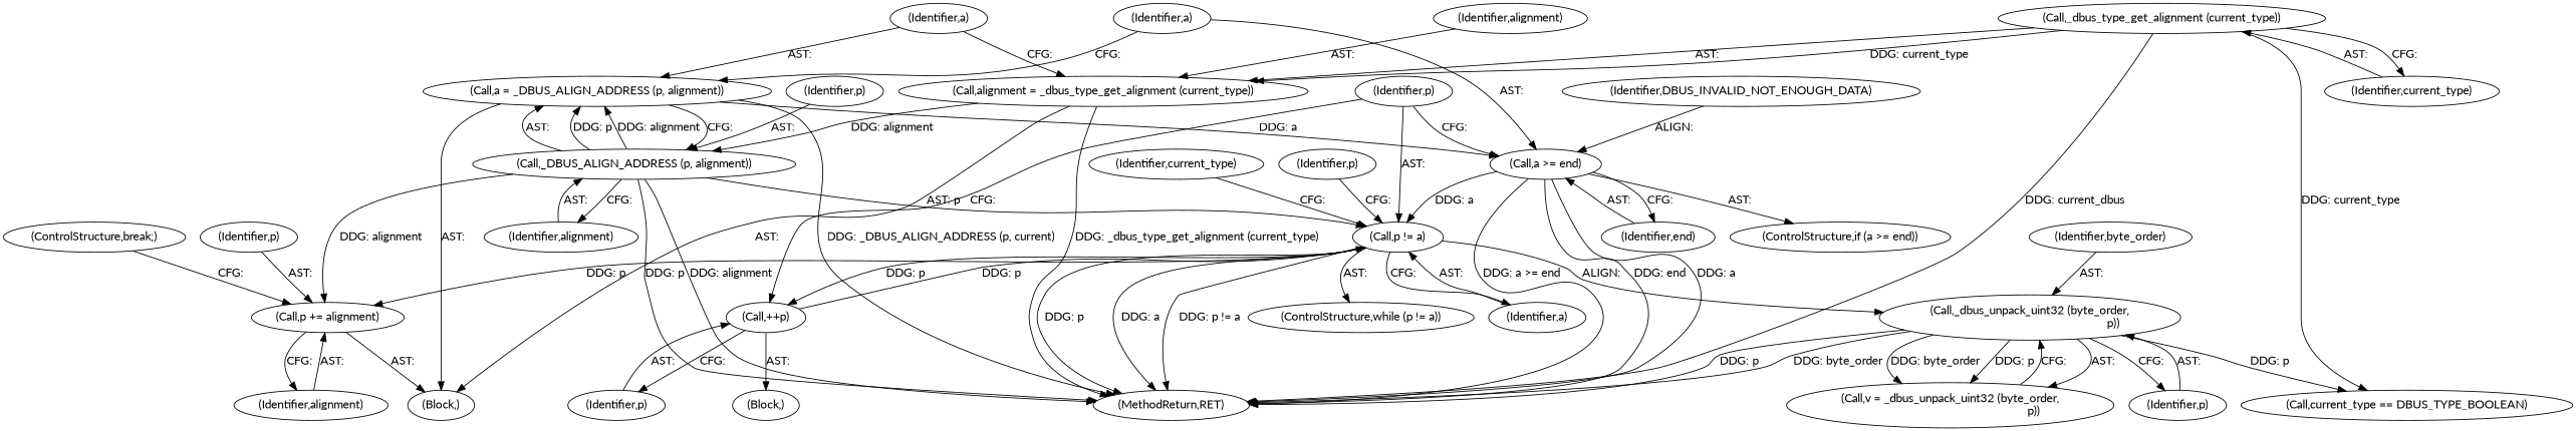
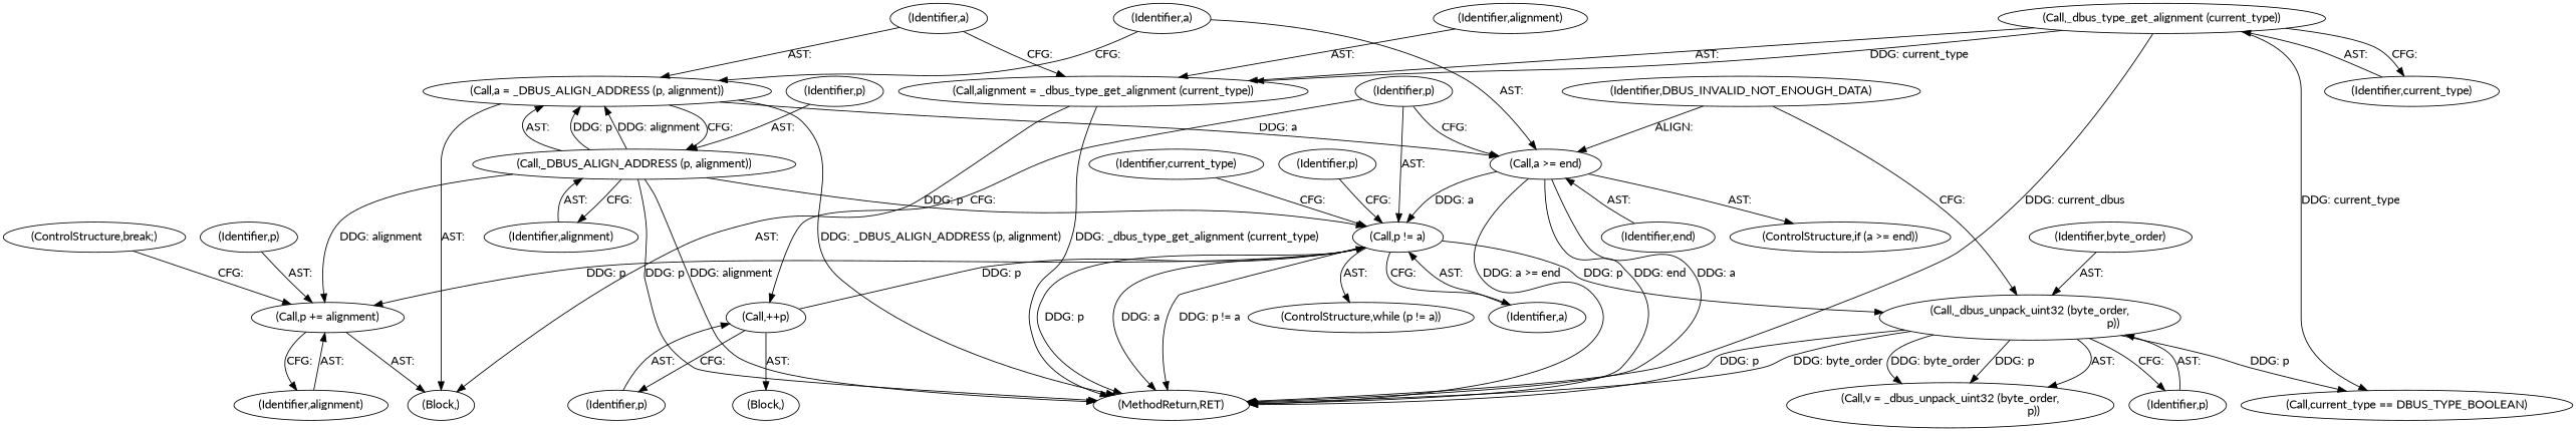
  digraph {
    fontname=Lato
    node [fontname=Lato]
    edge [fontname=Lato]
    n1 [label="(Call,p += alignment)"]
    n2 [label="(Block,)"]
    n3 [label="(Identifier,alignment)"]
    n4 [label="(Call,_DBUS_ALIGN_ADDRESS (p, alignment))"]
    n5 [label="(Call,p != a)"]
    n6 [label="(Call,a = _DBUS_ALIGN_ADDRESS (p, alignment))"]
    n7 [label="(Identifier,alignment)"]
    n8 [label="(MethodReturn,RET)"]
    n9 [label="(Call,++p)"]
    n10 [label="(Call,_dbus_unpack_uint32 (byte_order,\n                                                     p))"]
    n11 [label="(ControlStructure,while (p != a))"]
    n12 [label="(Identifier,a)"]
    n13 [label="(Call,a >= end)"]
    n14 [label="(Call,alignment = _dbus_type_get_alignment (current_type))"]
    n15 [label="(Call,_dbus_type_get_alignment (current_type))"]
    n16 [label="(Call,current_type == DBUS_TYPE_BOOLEAN)"]
    n17 [label="(Identifier,current_type)"]
    n18 [label="(Identifier,p)"]
    n19 [label="(Block,)"]
    n20 [label="(Identifier,p)"]
    n21 [label="(Call,v = _dbus_unpack_uint32 (byte_order,\n                                                     p))"]
    n22 [label="(ControlStructure,if (a >= end))"]
    n23 [label="(Identifier,end)"]
    n24 [label="(Identifier,DBUS_INVALID_NOT_ENOUGH_DATA)"]
    n25 [label="(Identifier,p)"]
    n26 [label="(ControlStructure,break;)"]
    n27 [label="(Identifier,a)"]
    n28 [label="(Identifier,p)"]
    n29 [label="(Identifier,byte_order)"]
    n30 [label="(Identifier,p)"]
    n31 [label="(Identifier,current_type)"]
    n32 [label="(Identifier,alignment)"]
    n33 [label="(Identifier,p)"]
    n34 [label="(Identifier,a)"]
    n1 -> n2 [label="AST: "]
    n1 -> n3 [label="CFG: "]
    n3 -> n1 [label="AST: "]
    n4 -> n1 [label="DDG: alignment"]
-   n4 -> n5 [label="AST: p"]
+   n4 -> n5 [label="DDG: p"]
    n4 -> n6 [label="AST: "]
    n4 -> n6 [label="DDG: p"]
    n4 -> n6 [label="DDG: alignment"]
    n4 -> n7 [label="CFG: "]
    n4 -> n8 [label="DDG: p"]
    n4 -> n8 [label="DDG: alignment"]
    n5 -> n1 [label="DDG: p"]
    n5 -> n8 [label="DDG: p != a"]
    n5 -> n8 [label="DDG: p"]
    n5 -> n8 [label="DDG: a"]
-   n5 -> n9 [label="DDG: p"]
-   n5 -> n10 [label="ALIGN: "]
+   n5 -> n10 [label="DDG: p"]
    n5 -> n11 [label="AST: "]
    n5 -> n12 [label="CFG: "]
    n6 -> n2 [label="AST: "]
    n6 -> n4 [label="CFG: "]
-   n6 -> n8 [label="DDG: _DBUS_ALIGN_ADDRESS (p, current)"]
+   n6 -> n8 [label="DDG: _DBUS_ALIGN_ADDRESS (p, alignment)"]
    n6 -> n13 [label="DDG: a"]
    n7 -> n4 [label="AST: "]
    n9 -> n5 [label="DDG: p"]
    n9 -> n18 [label="CFG: "]
    n9 -> n19 [label="AST: "]
    n10 -> n8 [label="DDG: byte_order"]
    n10 -> n8 [label="DDG: p"]
    n10 -> n16 [label="DDG: p"]
    n10 -> n20 [label="CFG: "]
    n10 -> n21 [label="AST: "]
    n10 -> n21 [label="DDG: byte_order"]
    n10 -> n21 [label="DDG: p"]
    n12 -> n5 [label="AST: "]
    n13 -> n5 [label="DDG: a"]
    n13 -> n8 [label="DDG: end"]
    n13 -> n8 [label="DDG: a"]
    n13 -> n8 [label="DDG: a >= end"]
    n13 -> n22 [label="AST: "]
-   n13 -> n23 [label="CFG: "]
    n14 -> n2 [label="AST: "]
-   n14 -> n4 [label="DDG: alignment"]
    n14 -> n8 [label="DDG: _dbus_type_get_alignment (current_type)"]
    n15 -> n8 [label="DDG: current_dbus"]
    n15 -> n14 [label="AST: "]
    n15 -> n14 [label="DDG: current_type"]
    n15 -> n16 [label="DDG: current_type"]
    n15 -> n17 [label="CFG: "]
    n17 -> n15 [label="AST: "]
    n18 -> n9 [label="AST: "]
    n20 -> n10 [label="AST: "]
-   n21 -> n10 [label="CFG: "]
+   n24 -> n10 [label="CFG: "]
    n23 -> n13 [label="AST: "]
    n24 -> n13 [label="ALIGN: "]
    n25 -> n5 [label="CFG: "]
    n26 -> n1 [label="CFG: "]
    n27 -> n6 [label="AST: "]
    n27 -> n14 [label="CFG: "]
    n28 -> n1 [label="AST: "]
    n29 -> n10 [label="AST: "]
    n30 -> n5 [label="AST: "]
    n30 -> n9 [label="CFG: "]
    n30 -> n13 [label="CFG: "]
    n31 -> n5 [label="CFG: "]
    n32 -> n14 [label="AST: "]
    n33 -> n4 [label="AST: "]
    n34 -> n6 [label="CFG: "]
    n34 -> n13 [label="AST: "]
  }
